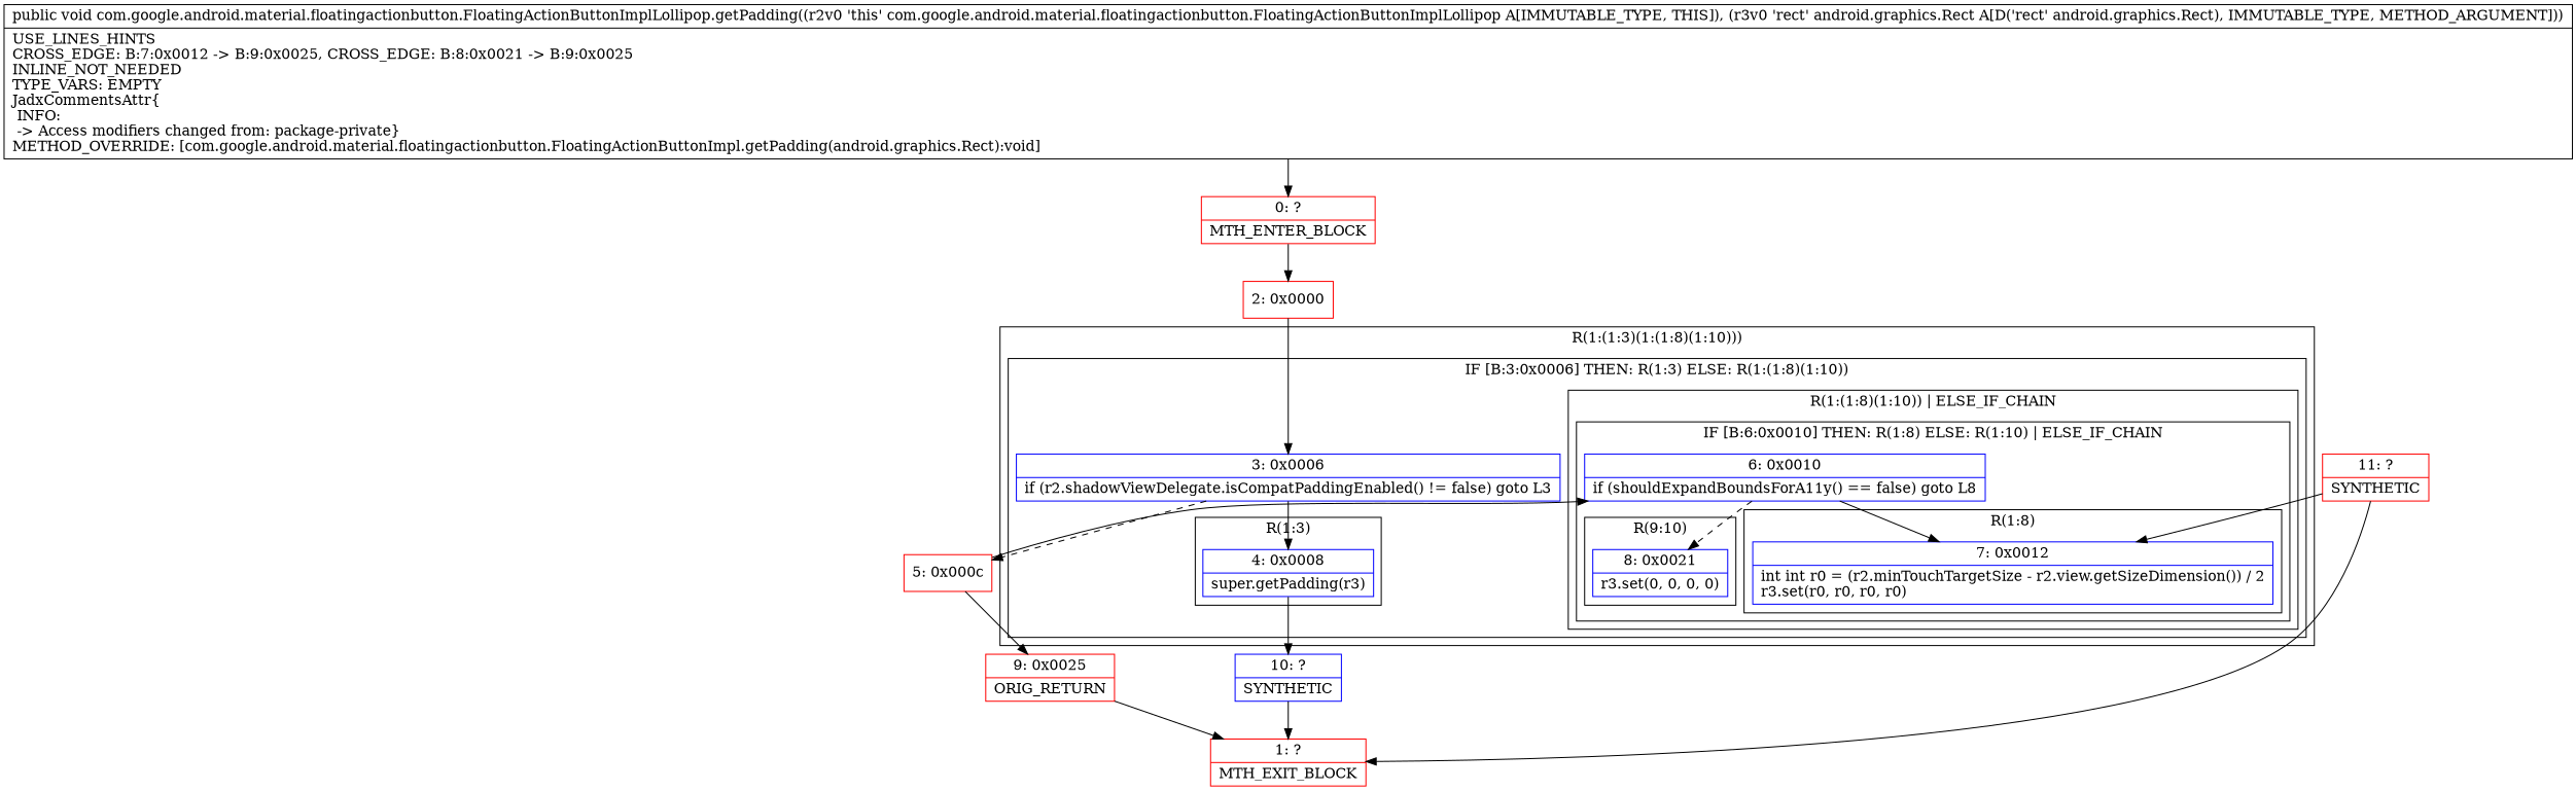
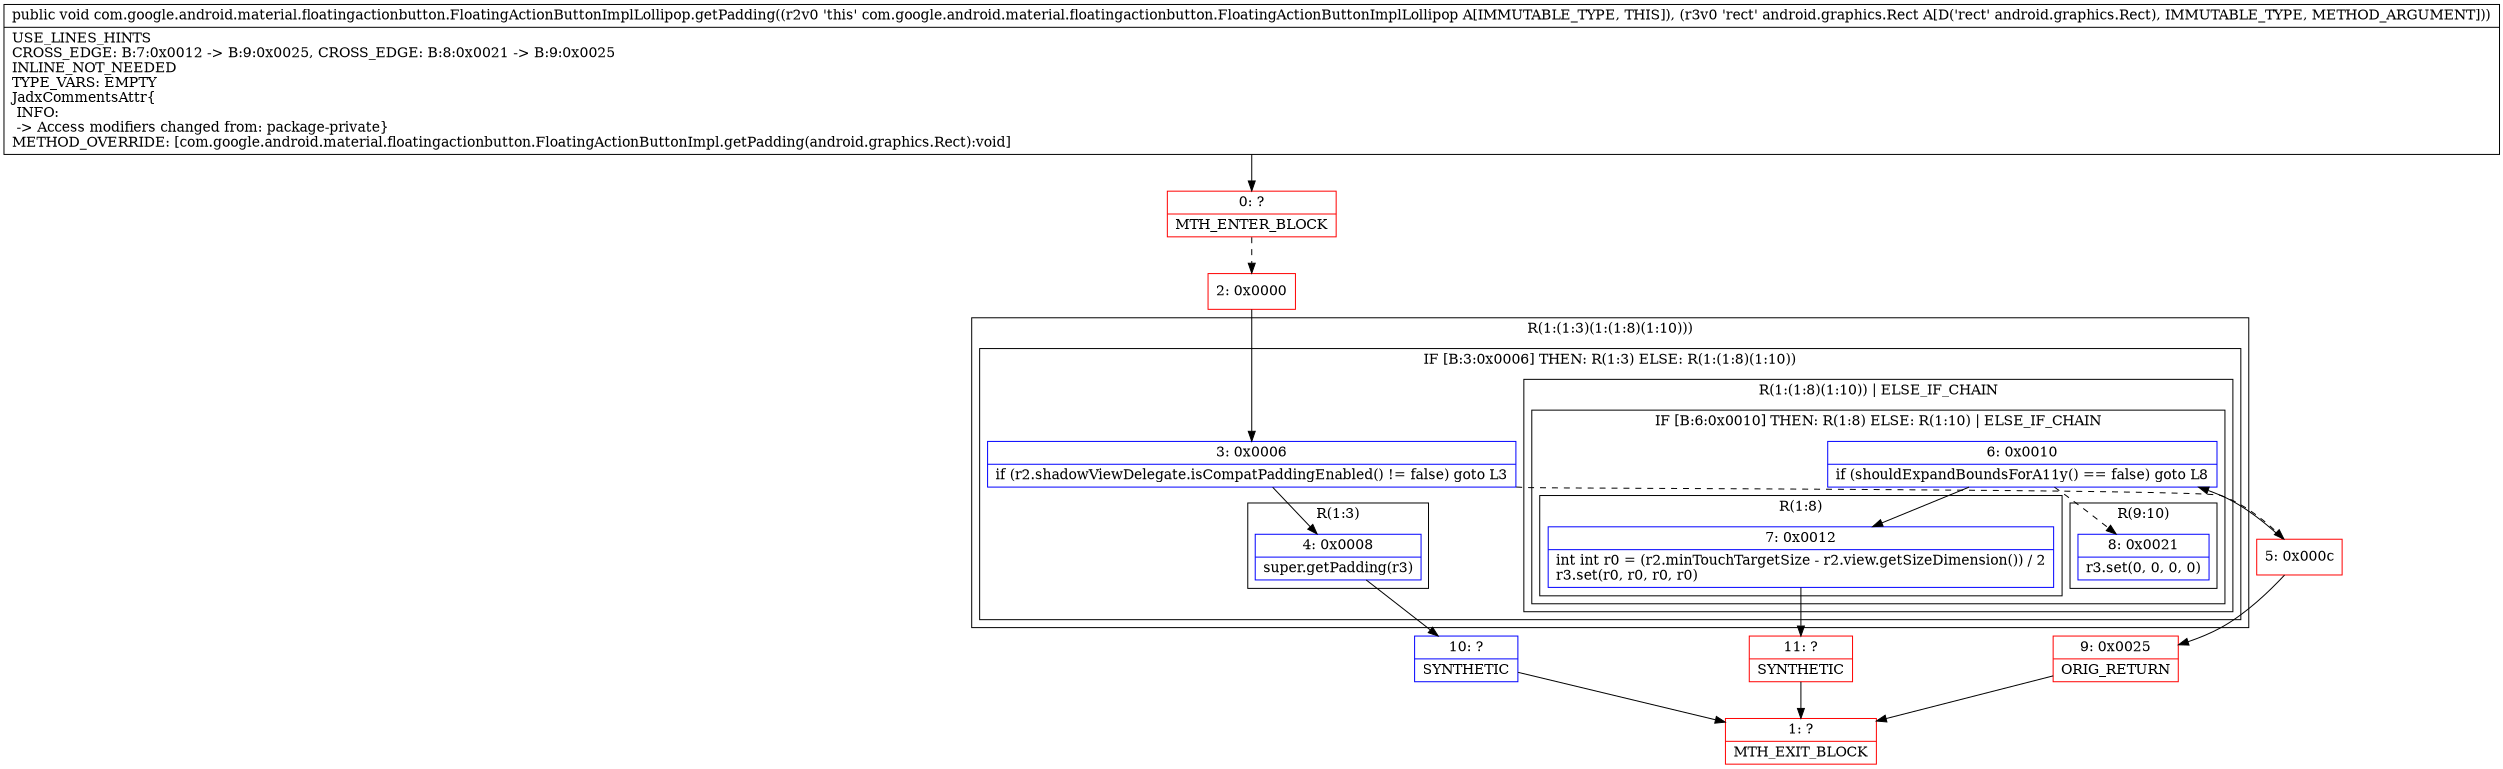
  digraph {
    node [color=blue shape=record]
    n1 [label="{4\:\ 0x0008|super.getPadding(r3)\l}"]
    n2 [label="{7\:\ 0x0012|int int r0 = (r2.minTouchTargetSize \- r2.view.getSizeDimension()) \/ 2\lr3.set(r0, r0, r0, r0)\l}"]
    n3 [label="{8\:\ 0x0021|r3.set(0, 0, 0, 0)\l}"]
    n4 [label="{6\:\ 0x0010|if (shouldExpandBoundsForA11y() == false) goto L8\l}"]
    n5 [label="{3\:\ 0x0006|if (r2.shadowViewDelegate.isCompatPaddingEnabled() != false) goto L3\l}"]
    n6 [label="{10\:\ ?|SYNTHETIC\l}"]
    n7 [color=red label="{11\:\ ?|SYNTHETIC\l}"]
    n8 [color=red label="{5\:\ 0x000c}"]
    n9 [color=red label="{9\:\ 0x0025|ORIG_RETURN\l}"]
    n10 [color=red label="{1\:\ ?|MTH_EXIT_BLOCK\l}"]
    n11 [color=red label="{0\:\ ?|MTH_ENTER_BLOCK\l}"]
    n12 [color=red label="{2\:\ 0x0000}"]
    n13 [label="{public void com.google.android.material.floatingactionbutton.FloatingActionButtonImplLollipop.getPadding((r2v0 'this' com.google.android.material.floatingactionbutton.FloatingActionButtonImplLollipop A[IMMUTABLE_TYPE, THIS]), (r3v0 'rect' android.graphics.Rect A[D('rect' android.graphics.Rect), IMMUTABLE_TYPE, METHOD_ARGUMENT]))  | USE_LINES_HINTS\lCROSS_EDGE: B:7:0x0012 \-\> B:9:0x0025, CROSS_EDGE: B:8:0x0021 \-\> B:9:0x0025\lINLINE_NOT_NEEDED\lTYPE_VARS: EMPTY\lJadxCommentsAttr\{\l INFO: \l \-\> Access modifiers changed from: package\-private\}\lMETHOD_OVERRIDE: [com.google.android.material.floatingactionbutton.FloatingActionButtonImpl.getPadding(android.graphics.Rect):void]\l}" color=""]
    subgraph cluster_1 {
      label="R(1:(1:3)(1:(1:8)(1:10)))"
      subgraph cluster_2 {
        label="IF [B:3:0x0006] THEN: R(1:3) ELSE: R(1:(1:8)(1:10))"
        n5
        subgraph cluster_3 {
          label="R(1:3)"
          n1
        }
        subgraph cluster_4 {
          label="R(1:(1:8)(1:10)) | ELSE_IF_CHAIN\l"
          subgraph cluster_5 {
            label="IF [B:6:0x0010] THEN: R(1:8) ELSE: R(1:10) | ELSE_IF_CHAIN\l"
            n4
            subgraph cluster_6 {
              label="R(1:8)"
              n2
            }
            subgraph cluster_7 {
              label="R(9:10)"
              n3
            }
          }
        }
      }
    }
    n1 -> n6
-   n7 -> n2
+   n2 -> n7
    n4 -> n2
    n4 -> n3 [style=dashed]
    n5 -> n1
    n5 -> n8 [style=dashed]
    n6 -> n10
    n7 -> n10
    n8 -> n4
    n8 -> n9
    n9 -> n10
-   n11 -> n12
+   n11 -> n12 [style=dashed]
    n12 -> n5
    n13 -> n11
  }
